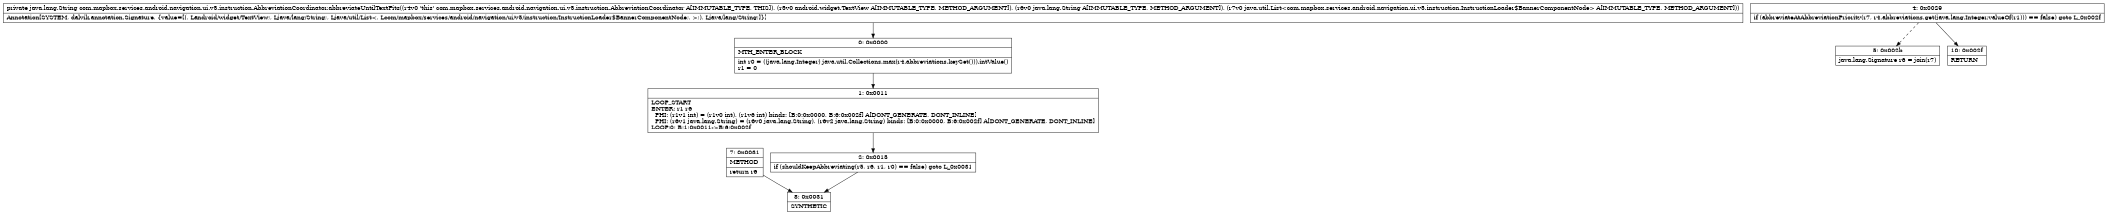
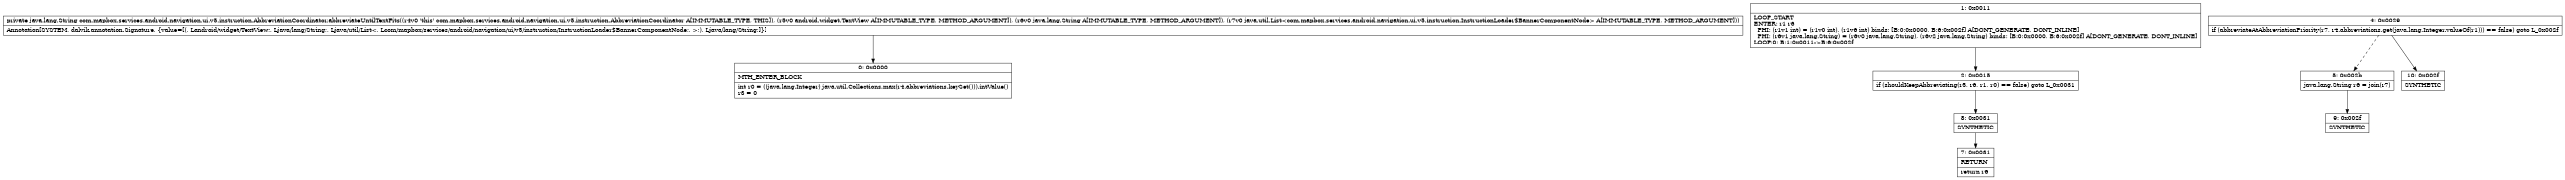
  digraph {
    node [shape=record]
-   n1 [label="{0\:\ 0x0000|MTH_ENTER_BLOCK\l|int r0 = ((java.lang.Integer) java.util.Collections.max(r4.abbreviations.keySet())).intValue()\lr1 = 0\l}"]
+   n1 [label="{0\:\ 0x0000|MTH_ENTER_BLOCK\l|int r0 = ((java.lang.Integer) java.util.Collections.max(r4.abbreviations.keySet())).intValue()\lr3 = 0\l}"]
    n2 [label="{1\:\ 0x0011|LOOP_START\lENTER: r1 r6 \l  PHI: (r1v1 int) = (r1v0 int), (r1v6 int) binds: [B:0:0x0000, B:6:0x002f] A[DONT_GENERATE, DONT_INLINE]\l  PHI: (r6v1 java.lang.String) = (r6v0 java.lang.String), (r6v2 java.lang.String) binds: [B:0:0x0000, B:6:0x002f] A[DONT_GENERATE, DONT_INLINE]\lLOOP:0: B:1:0x0011\-\>B:6:0x002f\l}"]
    n3 [label="{2\:\ 0x0015|if (shouldKeepAbbreviating(r5, r6, r1, r0) == false) goto L_0x0031\l}"]
    n4 [label="{8\:\ 0x0031|SYNTHETIC\l}"]
-   n5 [label="{7\:\ 0x0031|METHOD\l|return r6\l}"]
+   n5 [label="{7\:\ 0x0031|RETURN\l|return r6\l}"]
    n6 [label="{4\:\ 0x0029|if (abbreviateAtAbbreviationPriority(r7, r4.abbreviations.get(java.lang.Integer.valueOf(r1))) == false) goto L_0x002f\l}"]
-   n7 [label="{5\:\ 0x002b|java.lang.Signature r6 = join(r7)\l}"]
-   n8 [label="{10\:\ 0x002f|RETURN\l}"]
+   n7 [label="{5\:\ 0x002b|java.lang.String r6 = join(r7)\l}"]
+   n8 [label="{10\:\ 0x002f|SYNTHETIC\l}"]
+   n9 [label="{9\:\ 0x002f|SYNTHETIC\l}"]
    n10 [label="{private java.lang.String com.mapbox.services.android.navigation.ui.v5.instruction.AbbreviationCoordinator.abbreviateUntilTextFits((r4v0 'this' com.mapbox.services.android.navigation.ui.v5.instruction.AbbreviationCoordinator A[IMMUTABLE_TYPE, THIS]), (r5v0 android.widget.TextView A[IMMUTABLE_TYPE, METHOD_ARGUMENT]), (r6v0 java.lang.String A[IMMUTABLE_TYPE, METHOD_ARGUMENT]), (r7v0 java.util.List\<com.mapbox.services.android.navigation.ui.v5.instruction.InstructionLoader$BannerComponentNode\> A[IMMUTABLE_TYPE, METHOD_ARGUMENT]))  | Annotation[SYSTEM, dalvik.annotation.Signature, \{value=[(, Landroid\/widget\/TextView;, Ljava\/lang\/String;, Ljava\/util\/List\<, Lcom\/mapbox\/services\/android\/navigation\/ui\/v5\/instruction\/InstructionLoader$BannerComponentNode;, \>;), Ljava\/lang\/String;]\}]\l}"]
-   n1 -> n2
    n2 -> n3
    n3 -> n4
-   n5 -> n4
+   n4 -> n5
    n6 -> n7 [style=dashed]
    n6 -> n8
+   n7 -> n9
    n10 -> n1
  }
